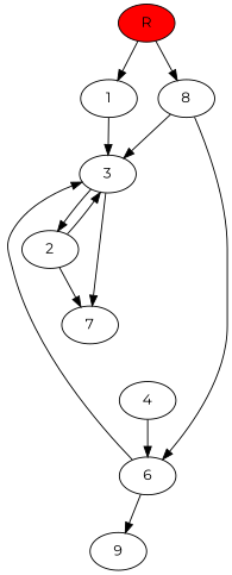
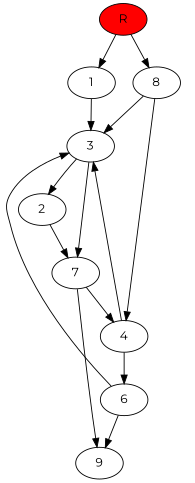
  digraph {
    fontname=Montserrat
    node [fontname=Montserrat]
    edge [fontname=Montserrat]
    1
    3
    2
    7
    4
    9
    6
    8
    R [fillcolor="#ff0000" style=filled]
    1 -> 3
    3 -> 2
    3 -> 7
-   2 -> 3
+   4 -> 3
    2 -> 7
+   7 -> 4
+   7 -> 9
    4 -> 6
    6 -> 3
    6 -> 9
    8 -> 3
-   8 -> 6
+   8 -> 4
    R -> 1
    R -> 8
  }
